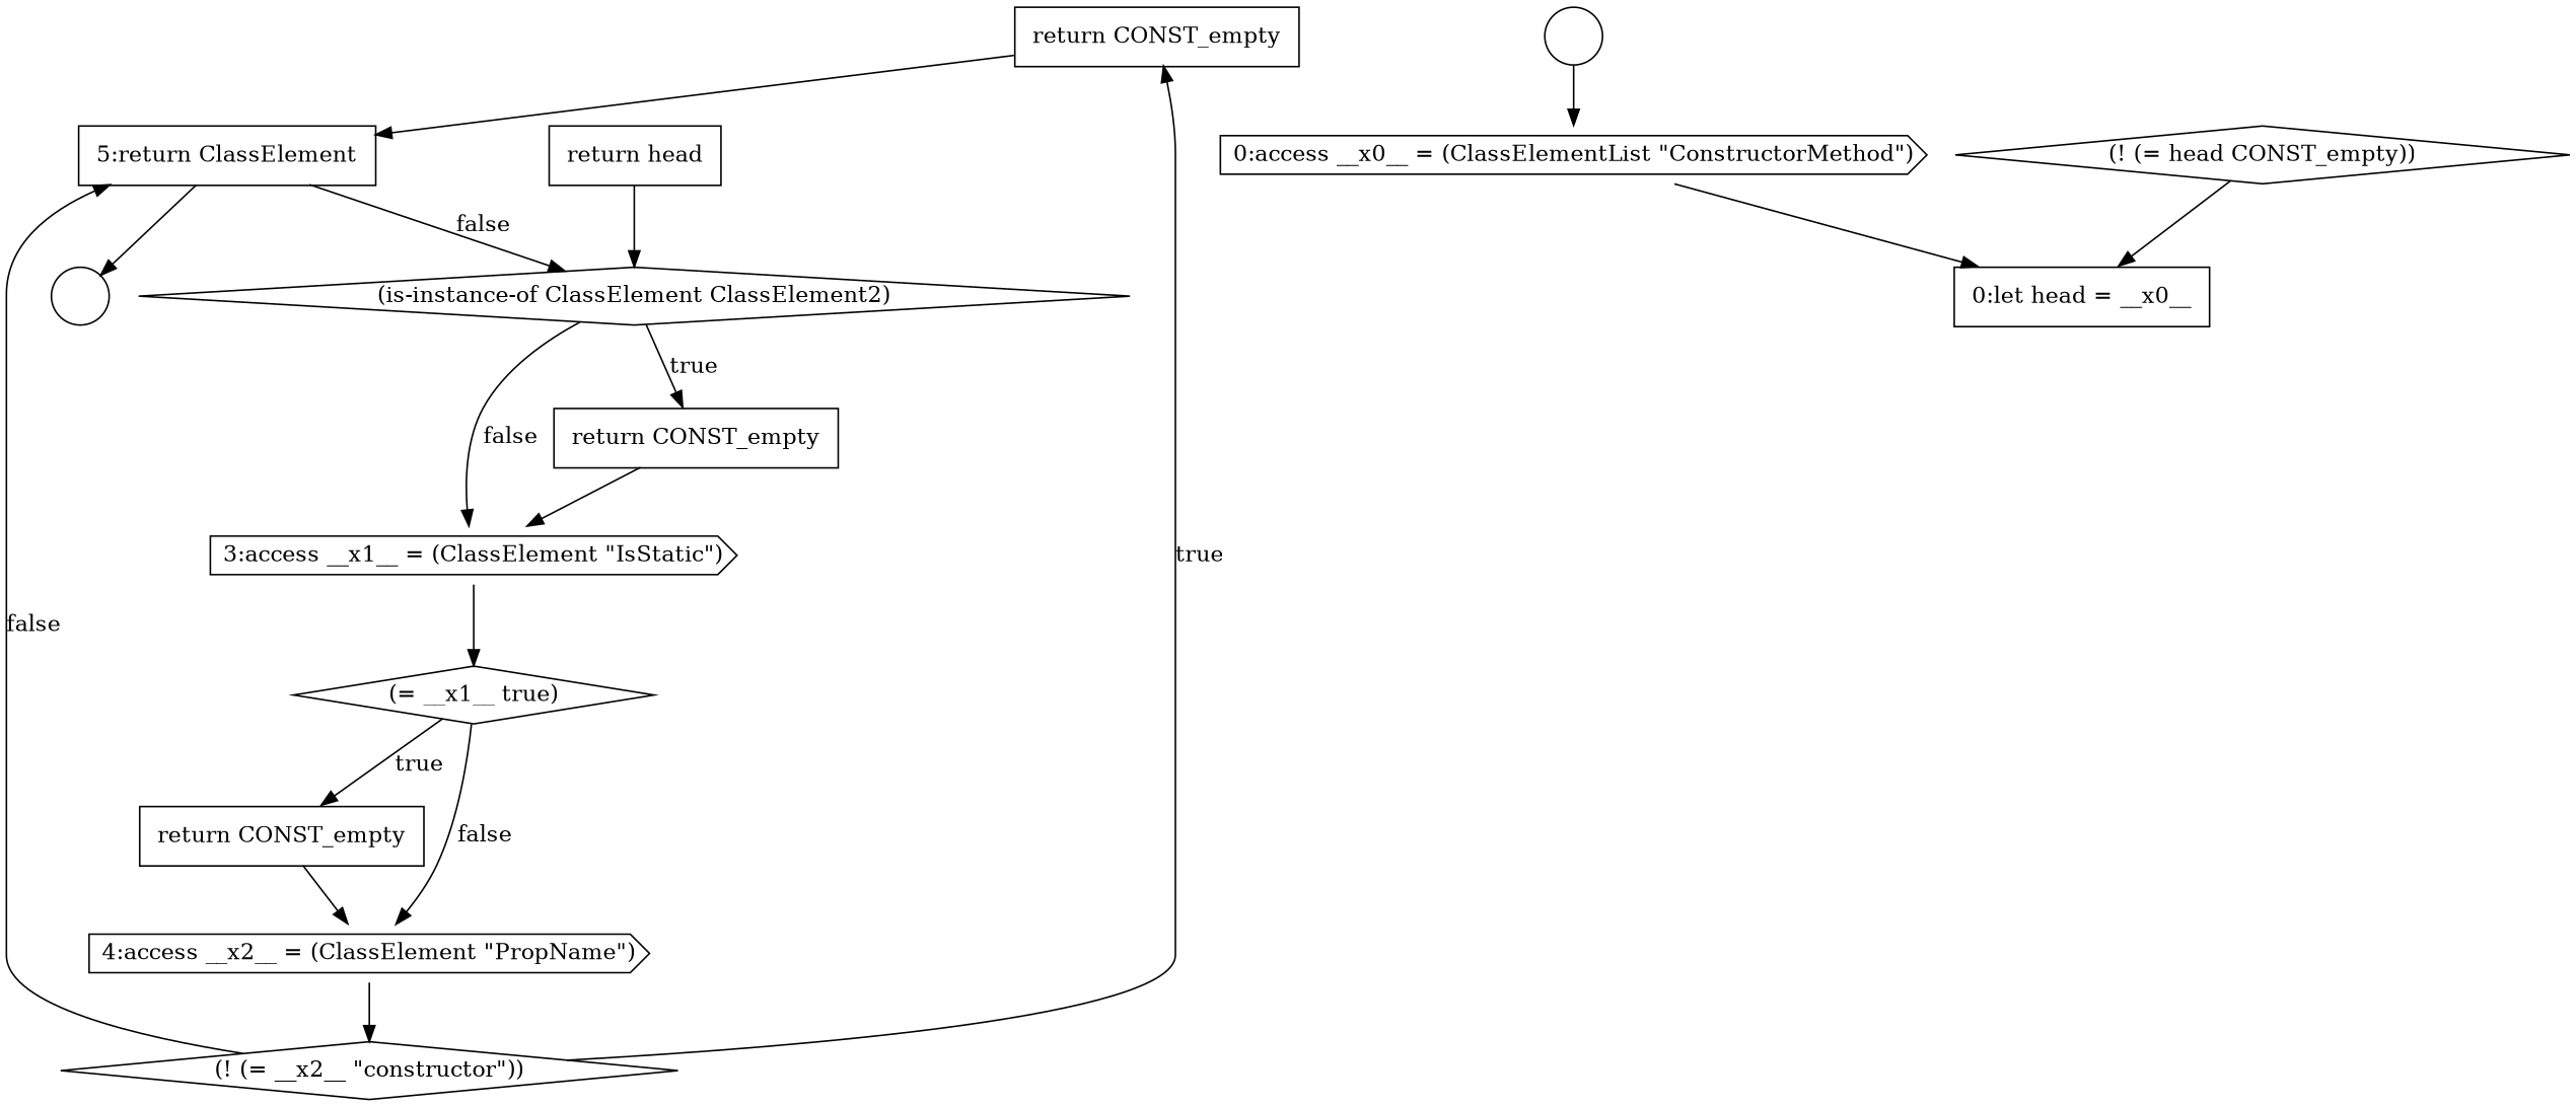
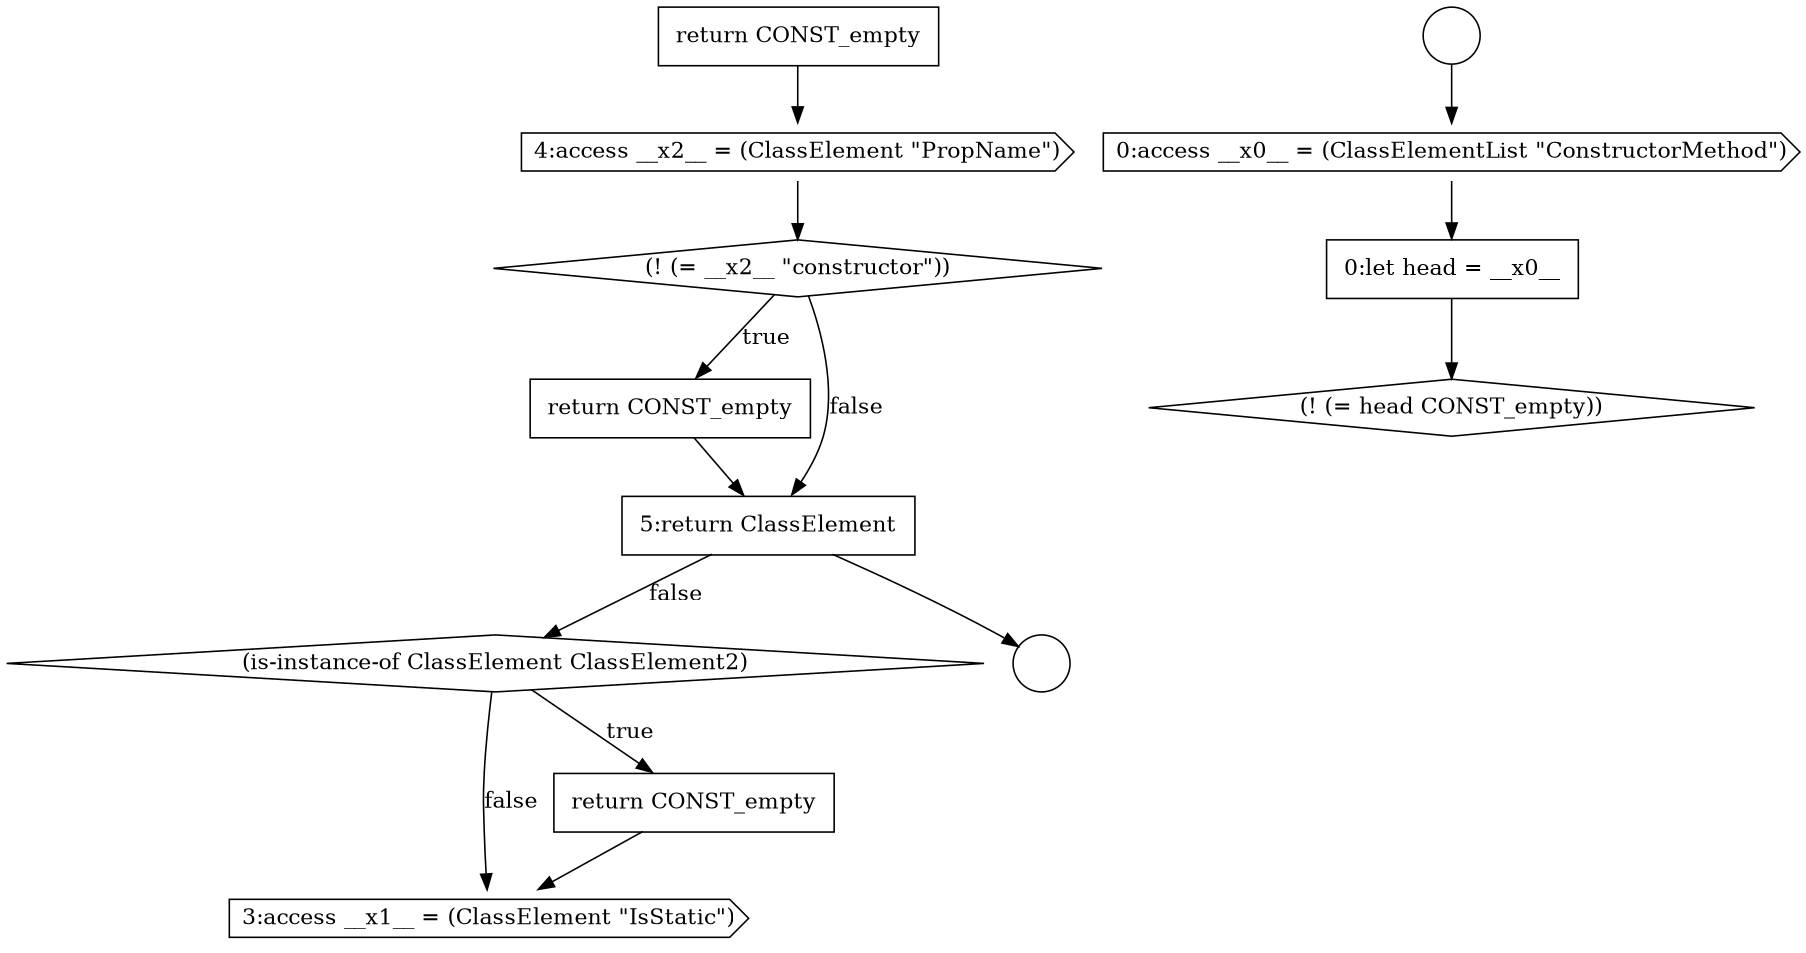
  digraph {
    node [color=black fillcolor=white shape=none style=filled]
    edge [color=black]
    n1 [label=<<font color="black">     <table border="0" cellborder="1" cellspacing="0" cellpadding="10">       <tr><td align="left">return CONST_empty</td></tr>     </table>   </font>> margin=0]
    n2 [label=<<font color="black">     <table border="0" cellborder="1" cellspacing="0" cellpadding="10">       <tr><td align="left">5:return ClassElement</td></tr>     </table>   </font>> margin=0]
    n3 [label=<<font color="black">(is-instance-of ClassElement ClassElement2)</font>> shape=diamond]
    n4 [label=" " shape=circle]
    n5 [label=" " shape=circle]
    n6 [label=<<font color="black">0:access __x0__ = (ClassElementList &quot;ConstructorMethod&quot;)</font>> shape=cds]
    n7 [label=<<font color="black">     <table border="0" cellborder="1" cellspacing="0" cellpadding="10">       <tr><td align="left">0:let head = __x0__</td></tr>     </table>   </font>> margin=0]
    n8 [label=<<font color="black">(! (= head CONST_empty))</font>> shape=diamond]
-   n9 [label=<<font color="black">     <table border="0" cellborder="1" cellspacing="0" cellpadding="10">       <tr><td align="left">return head</td></tr>     </table>   </font>> margin=0]
    n10 [label=<<font color="black">3:access __x1__ = (ClassElement &quot;IsStatic&quot;)</font>> shape=cds]
    n11 [label=<<font color="black">     <table border="0" cellborder="1" cellspacing="0" cellpadding="10">       <tr><td align="left">return CONST_empty</td></tr>     </table>   </font>> margin=0]
-   n12 [label=<<font color="black">(= __x1__ true)</font>> shape=diamond]
    n13 [label=<<font color="black">     <table border="0" cellborder="1" cellspacing="0" cellpadding="10">       <tr><td align="left">return CONST_empty</td></tr>     </table>   </font>> margin=0]
    n14 [label=<<font color="black">4:access __x2__ = (ClassElement &quot;PropName&quot;)</font>> shape=cds]
    n15 [label=<<font color="black">(! (= __x2__ &quot;constructor&quot;))</font>> shape=diamond]
    n1 -> n2
    n2 -> n3 [label=<<font color="black">false</font>>]
    n2 -> n4
    n3 -> n10 [label=<<font color="black">false</font>>]
    n3 -> n11 [label=<<font color="black">true</font>>]
    n5 -> n6
    n6 -> n7
-   n8 -> n7
-   n9 -> n3
-   n10 -> n12
+   n7 -> n8
    n11 -> n10
-   n12 -> n13 [label=<<font color="black">true</font>>]
-   n12 -> n14 [label=<<font color="black">false</font>>]
    n13 -> n14
    n14 -> n15
    n15 -> n1 [label=<<font color="black">true</font>>]
    n15 -> n2 [label=<<font color="black">false</font>>]
  }
